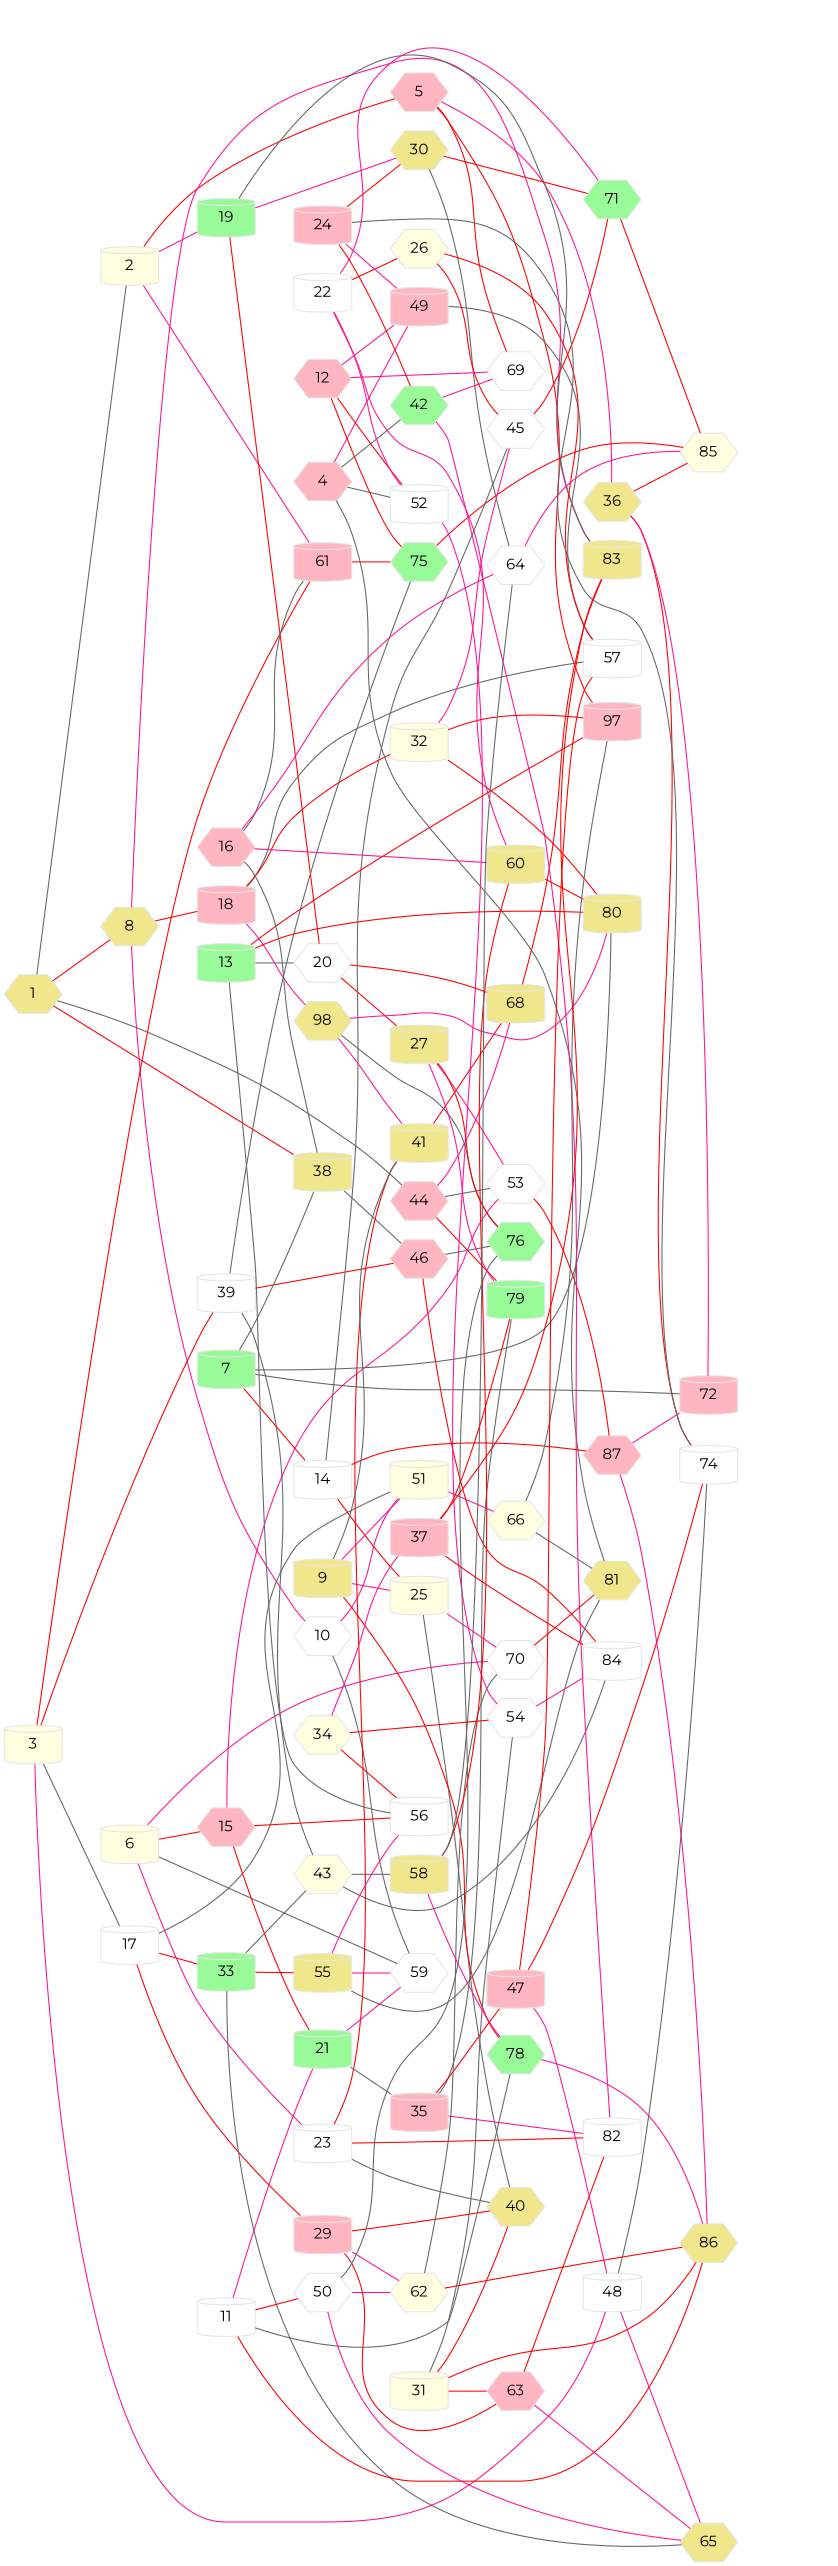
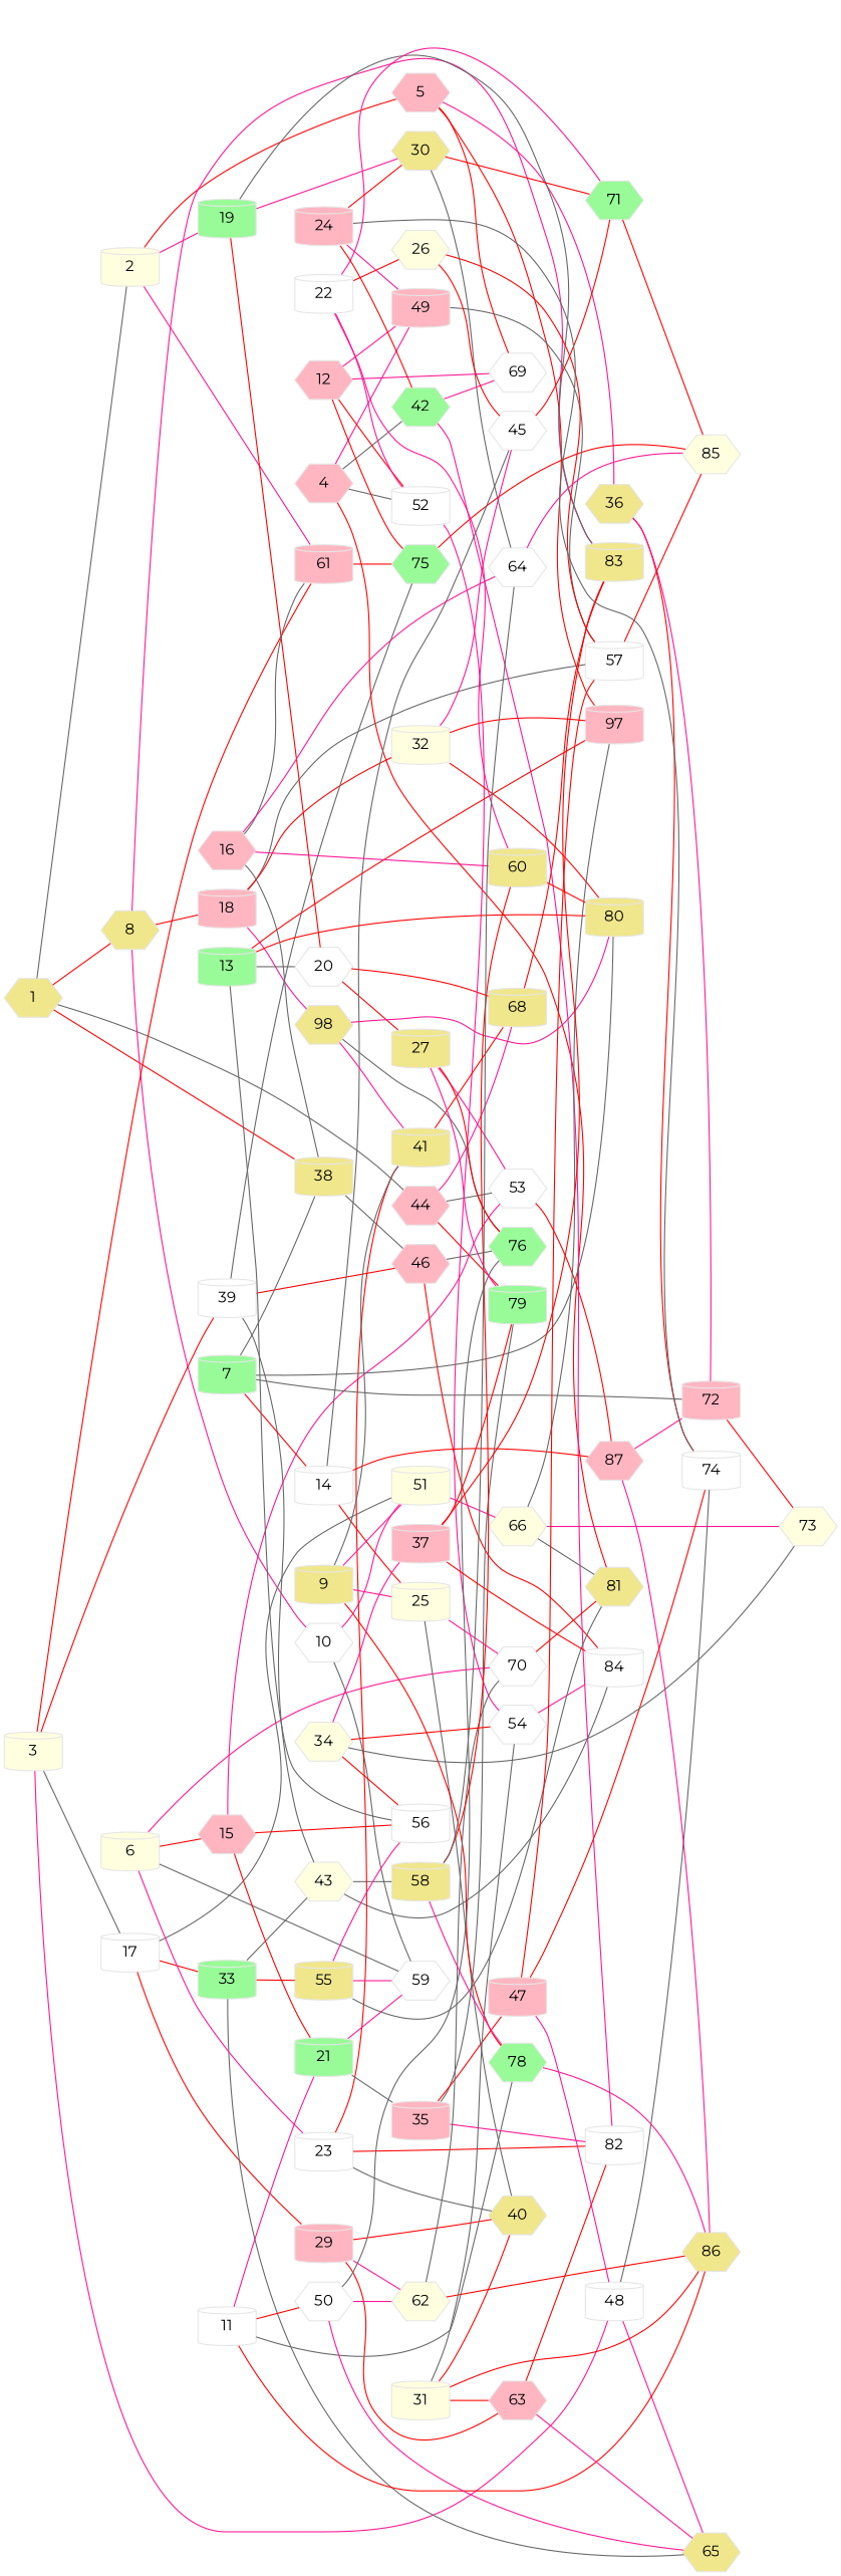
  graph {
    fontname=Montserrat
    rankdir=LR
    node [color=gray90 fillcolor=white fontname=Montserrat shape=cylinder style=filled]
    edge [color=red fontname=Montserrat]
    1 [fillcolor=khaki shape=hexagon]
    2 [fillcolor=lightyellow]
    8 [fillcolor=khaki shape=hexagon]
    38 [fillcolor=khaki]
    44 [fillcolor=lightpink shape=hexagon]
    5 [fillcolor=lightpink shape=hexagon]
    19 [fillcolor=palegreen]
    61 [fillcolor=lightpink]
    10 [shape=hexagon]
    18 [fillcolor=lightpink]
    83 [fillcolor=khaki]
    46 [fillcolor=lightpink shape=hexagon]
    53 [shape=hexagon]
    68 [fillcolor=khaki]
    79 [fillcolor=palegreen]
    36 [fillcolor=khaki shape=hexagon]
    69 [shape=hexagon]
    n18 [fillcolor=lightpink label=97]
    20 [shape=hexagon]
    30 [fillcolor=khaki shape=hexagon]
    75 [fillcolor=palegreen shape=hexagon]
    3 [fillcolor=lightyellow]
    17
    39
    48
    51 [fillcolor=lightyellow]
    29 [fillcolor=lightpink]
    33 [fillcolor=palegreen]
    43 [fillcolor=lightyellow shape=hexagon]
    74
    65 [fillcolor=khaki shape=hexagon]
    4 [fillcolor=lightpink shape=hexagon]
    42 [fillcolor=palegreen shape=hexagon]
    49 [fillcolor=lightpink]
    52
    81 [fillcolor=khaki shape=hexagon]
    82
    57
    54 [shape=hexagon]
    72 [fillcolor=lightpink]
    85 [fillcolor=lightyellow shape=hexagon]
    6 [fillcolor=lightyellow]
    15 [fillcolor=lightpink shape=hexagon]
    23
    59 [shape=hexagon]
    70 [shape=hexagon]
    21 [fillcolor=palegreen]
    56
    41 [fillcolor=khaki]
    40 [fillcolor=khaki shape=hexagon]
    7 [fillcolor=palegreen]
    14
    80 [fillcolor=khaki]
    25 [fillcolor=lightyellow]
    45 [shape=hexagon]
    n56 [fillcolor=lightpink label=87 shape=hexagon]
+   73 [fillcolor=lightyellow shape=hexagon]
    n58 [fillcolor=khaki label=98 shape=hexagon]
    32 [fillcolor=lightyellow]
    9 [fillcolor=khaki]
    78 [fillcolor=palegreen shape=hexagon]
    66 [fillcolor=lightyellow shape=hexagon]
    86 [fillcolor=khaki shape=hexagon]
    26 [fillcolor=lightyellow shape=hexagon]
    11
    50 [shape=hexagon]
    35 [fillcolor=lightpink]
    76 [fillcolor=palegreen shape=hexagon]
    62 [fillcolor=lightyellow shape=hexagon]
    12 [fillcolor=lightpink shape=hexagon]
    13 [fillcolor=palegreen]
    27 [fillcolor=khaki]
    71 [fillcolor=palegreen shape=hexagon]
    16 [fillcolor=lightpink shape=hexagon]
    60 [fillcolor=khaki]
    64 [shape=hexagon]
    63 [fillcolor=lightpink shape=hexagon]
    55 [fillcolor=khaki]
    47 [fillcolor=lightpink]
    22
    24 [fillcolor=lightpink]
    31 [fillcolor=lightyellow]
    84
    58 [fillcolor=khaki]
    34 [fillcolor=lightyellow shape=hexagon]
    37 [fillcolor=lightpink]
    1 -- 2 [color=gray40]
    1 -- 8
    1 -- 38
    1 -- 44 [color=gray40]
    2 -- 5
    2 -- 19 [color=deeppink]
    2 -- 61 [color=deeppink]
    8 -- 10 [color=deeppink]
    8 -- 18
    8 -- 83 [color=deeppink]
    38 -- 46 [color=gray40]
    44 -- 53 [color=gray40]
    44 -- 68 [color=deeppink]
    44 -- 79
    5 -- 36 [color=deeppink]
    5 -- 69
    5 -- n18
    19 -- 83 [color=gray40]
    19 -- 20
    19 -- 30 [color=deeppink]
    61 -- 75
    10 -- 51 [color=deeppink]
    10 -- 59 [color=gray40]
    18 -- 57 [color=gray40]
    18 -- n58 [color=deeppink]
    18 -- 32
    46 -- 76 [color=gray40]
    46 -- 84
    53 -- n56
    68 -- 83
    36 -- 74
    36 -- 72 [color=deeppink]
-   36 -- 85
+   57 -- 85
    20 -- 68
    20 -- 27
    30 -- 71
    30 -- 64 [color=gray40]
    75 -- 85
    3 -- 61
    3 -- 17 [color=gray40]
    3 -- 39
    3 -- 48 [color=deeppink]
    17 -- 51 [color=gray40]
    17 -- 29
    17 -- 33
    39 -- 46
    39 -- 75 [color=gray40]
    39 -- 43 [color=gray40]
    48 -- 74 [color=gray40]
    48 -- 65 [color=deeppink]
    51 -- 66 [color=deeppink]
    29 -- 40
    29 -- 62 [color=deeppink]
    29 -- 63
    33 -- 43 [color=gray40]
    33 -- 65 [color=gray40]
    33 -- 55
    43 -- 84 [color=gray40]
    43 -- 58 [color=gray40]
    4 -- 42 [color=gray40]
    4 -- 49 [color=deeppink]
    4 -- 52 [color=gray40]
-   4 -- 81 [color=gray40]
+   4 -- 81
    42 -- 69 [color=deeppink]
    42 -- 82 [color=deeppink]
    49 -- 57 [color=gray40]
    52 -- 54 [color=deeppink]
    54 -- 84 [color=deeppink]
+   72 -- 73
    6 -- 15
    6 -- 23 [color=deeppink]
    6 -- 59 [color=gray40]
    6 -- 70 [color=deeppink]
    15 -- 53 [color=deeppink]
    15 -- 21
    15 -- 56
    23 -- 82
    23 -- 41
    23 -- 40 [color=gray40]
    70 -- 81
    21 -- 59 [color=deeppink]
    21 -- 35 [color=gray40]
    41 -- 68
    7 -- 38 [color=gray40]
    7 -- 72 [color=gray40]
    7 -- 14
    7 -- 80 [color=gray40]
    14 -- 25
    14 -- 45 [color=gray40]
    14 -- n56
    25 -- 70 [color=deeppink]
    25 -- 40 [color=gray40]
    45 -- 71
    n56 -- 72 [color=deeppink]
    n56 -- 86 [color=deeppink]
    n58 -- 41 [color=deeppink]
    n58 -- 80 [color=deeppink]
    n58 -- 76 [color=gray40]
    32 -- n18
    32 -- 80
    32 -- 45 [color=deeppink]
    9 -- 51 [color=deeppink]
    9 -- 41 [color=gray40]
    9 -- 25 [color=deeppink]
    9 -- 78
    78 -- 86 [color=deeppink]
    66 -- n18 [color=gray40]
    66 -- 81 [color=gray40]
+   66 -- 73 [color=deeppink]
    26 -- 57
    26 -- 45
    11 -- 21 [color=deeppink]
    11 -- 78 [color=gray40]
    11 -- 86
    11 -- 50
    50 -- 65 [color=deeppink]
    50 -- 76 [color=gray40]
    50 -- 62 [color=deeppink]
    35 -- 79 [color=gray40]
    35 -- 82 [color=deeppink]
    35 -- 47
    62 -- 70 [color=gray40]
    62 -- 86
    12 -- 69 [color=deeppink]
    12 -- 75
    12 -- 49 [color=deeppink]
    12 -- 52
    13 -- n18
    13 -- 20 [color=gray40]
    13 -- 56 [color=gray40]
    13 -- 80
    27 -- 53 [color=deeppink]
    27 -- 79 [color=deeppink]
    27 -- 76
    71 -- 85
    16 -- 38 [color=gray40]
    16 -- 61 [color=gray40]
    16 -- 60 [color=deeppink]
    16 -- 64 [color=deeppink]
    60 -- 80
    64 -- 85 [color=deeppink]
    63 -- 65 [color=deeppink]
    63 -- 82
    55 -- 81 [color=gray40]
    55 -- 59 [color=deeppink]
    55 -- 56 [color=deeppink]
    47 -- 48 [color=deeppink]
    47 -- 74
    47 -- 57
    22 -- 52 [color=deeppink]
    22 -- 26
    22 -- 71 [color=deeppink]
    22 -- 60 [color=deeppink]
    24 -- 30
    24 -- 74 [color=gray40]
    24 -- 42
    24 -- 49 [color=deeppink]
    31 -- 54 [color=gray40]
    31 -- 40
    31 -- 86
    31 -- 63
    58 -- 78 [color=deeppink]
    58 -- 60
    58 -- 64 [color=gray40]
    34 -- 54
    34 -- 56
+   34 -- 73 [color=gray40]
    34 -- 37 [color=deeppink]
    37 -- 83
    37 -- 79
    37 -- 84
  }
